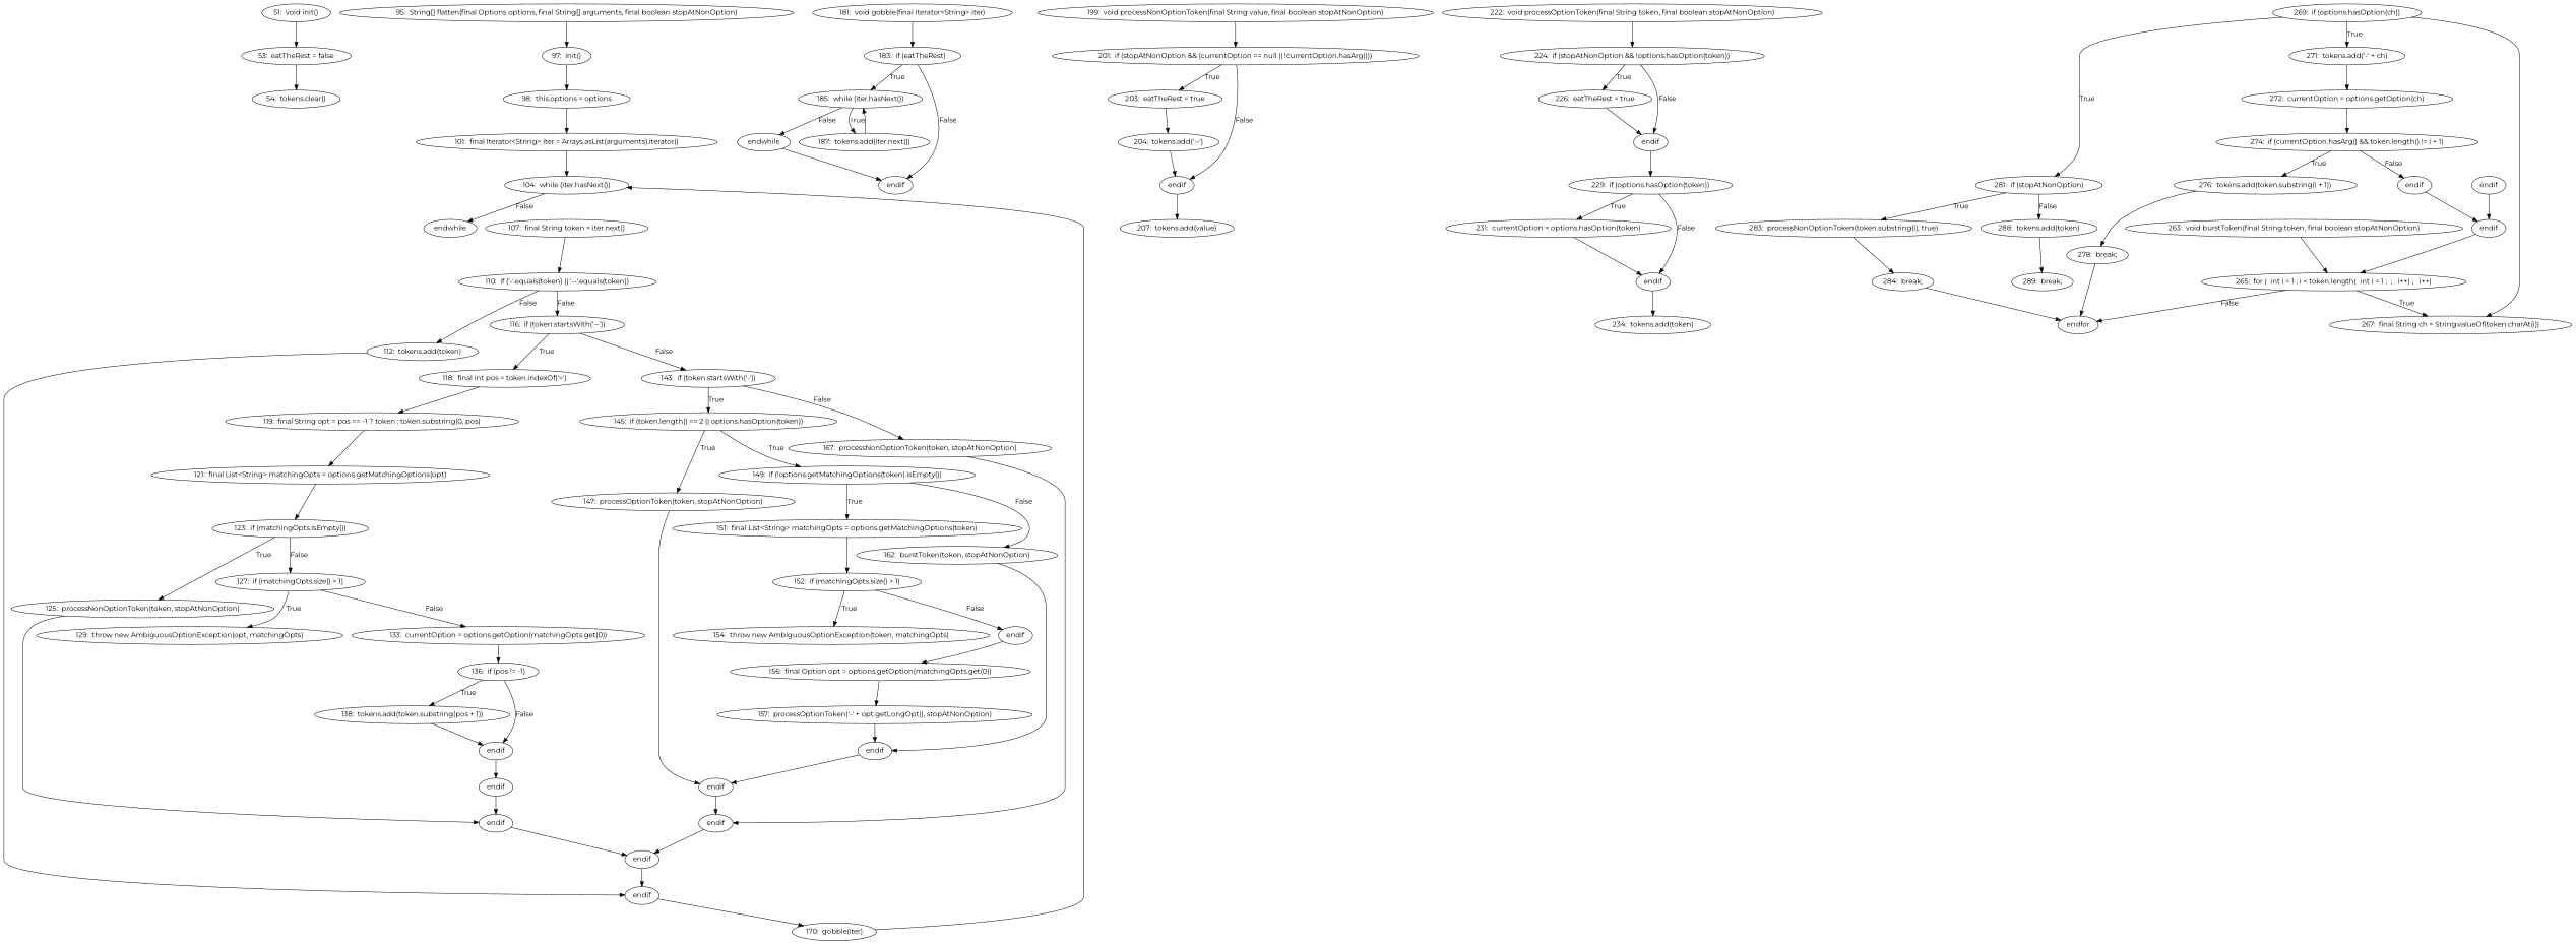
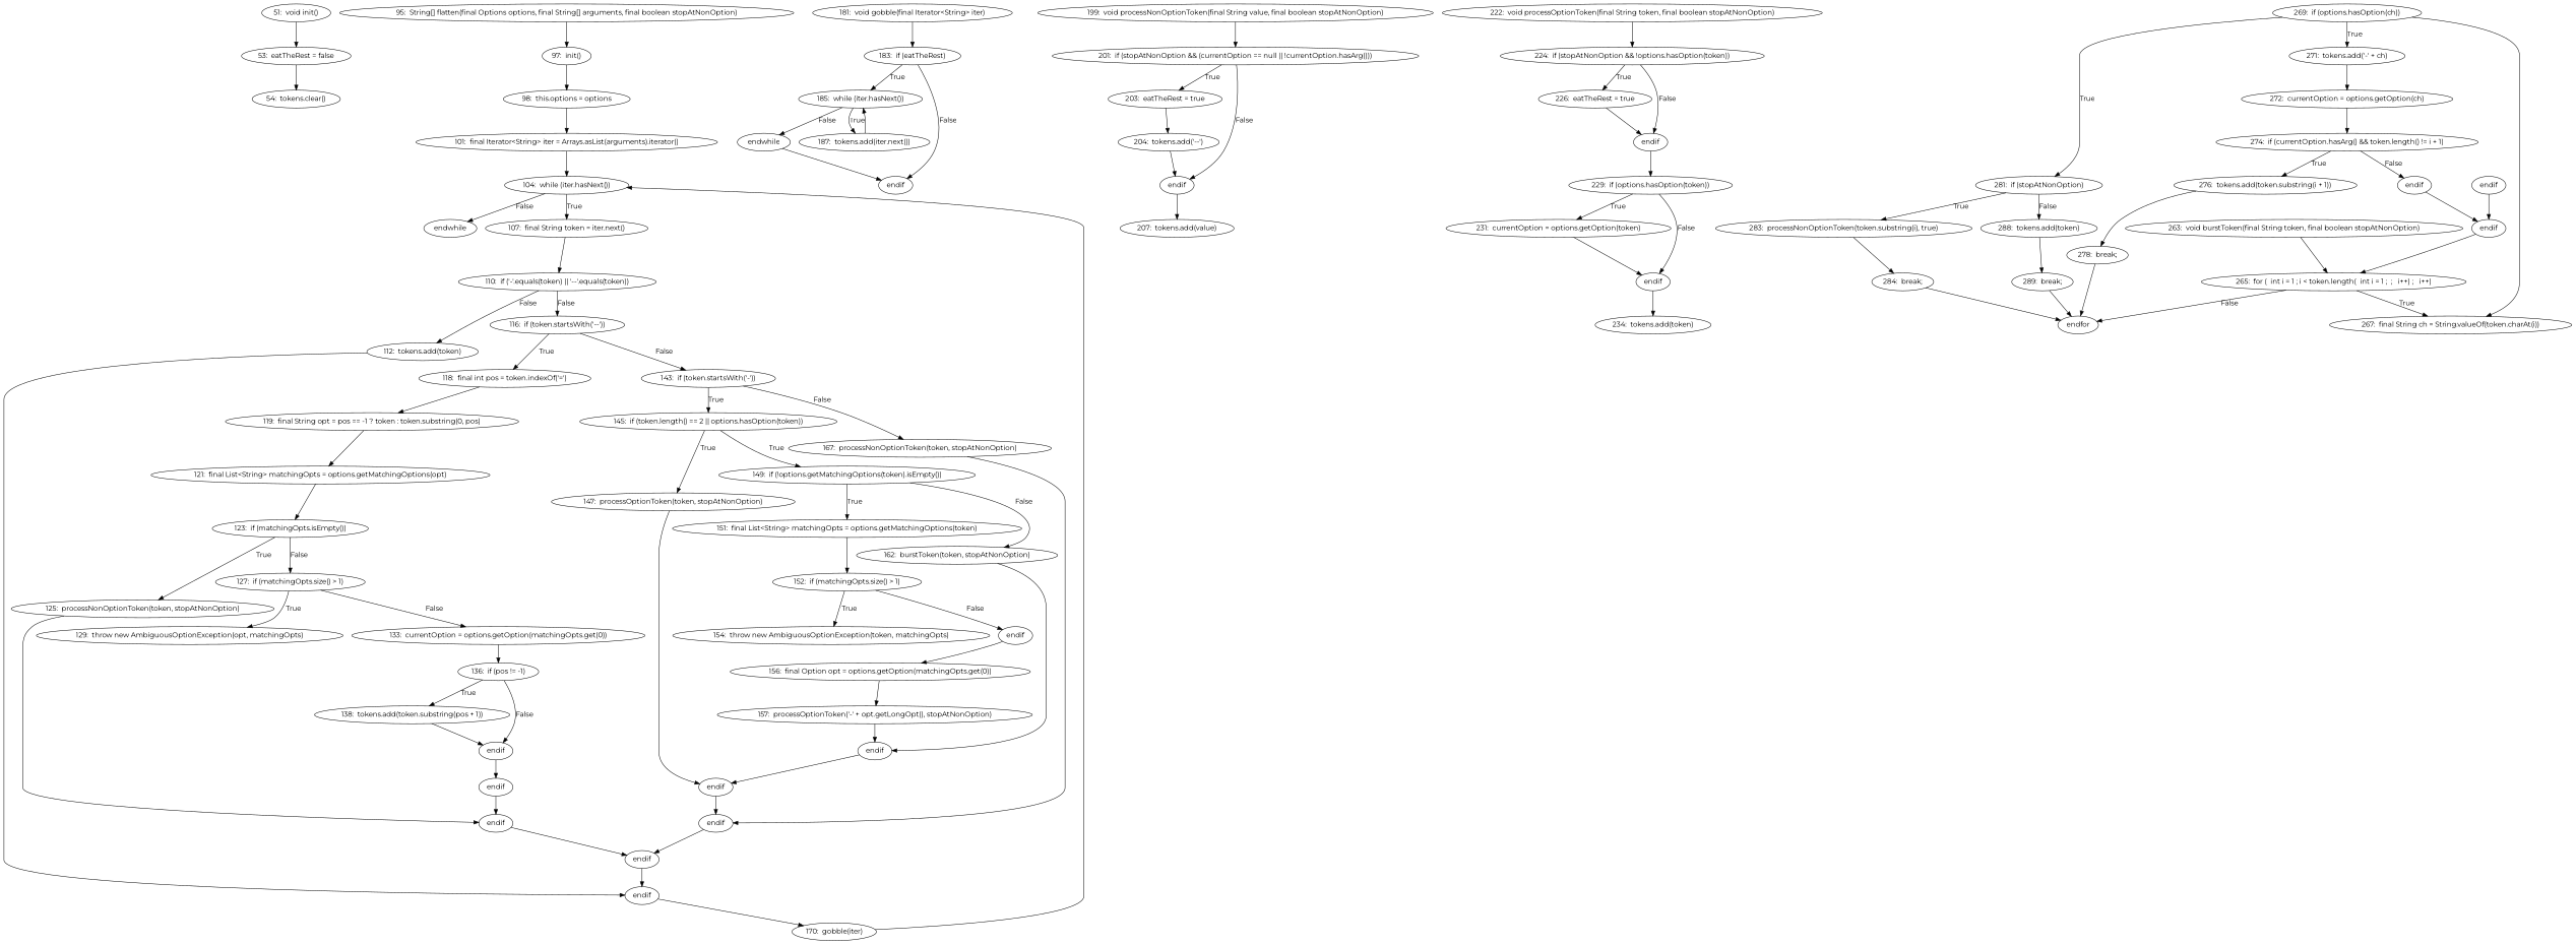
  digraph {
    fontname=Montserrat
    node [fontname=Montserrat]
    edge [fontname=Montserrat]
    n1 [label="51:  void init()"]
    n2 [label="53:  eatTheRest = false"]
    n3 [label="54:  tokens.clear()"]
    n4 [label="95:  String[] flatten(final Options options, final String[] arguments, final boolean stopAtNonOption)"]
    n5 [label="97:  init()"]
    n6 [label="98:  this.options = options"]
    n7 [label="101:  final Iterator<String> iter = Arrays.asList(arguments).iterator()"]
    n8 [label="104:  while (iter.hasNext())"]
    n9 [label=endwhile]
    n10 [label="107:  final String token = iter.next()"]
    n11 [label="110:  if ('-'.equals(token) || '--'.equals(token))"]
    n12 [label="112:  tokens.add(token)"]
    n13 [label="116:  if (token.startsWith('--'))"]
    n14 [label=endif]
    n15 [label="118:  final int pos = token.indexOf('=')"]
    n16 [label="143:  if (token.startsWith('-'))"]
    n17 [label="170:  gobble(iter)"]
    n18 [label="119:  final String opt = pos == -1 ? token : token.substring(0, pos)"]
    n19 [label="145:  if (token.length() == 2 || options.hasOption(token))"]
    n20 [label="167:  processNonOptionToken(token, stopAtNonOption)"]
    n21 [label="121:  final List<String> matchingOpts = options.getMatchingOptions(opt)"]
    n22 [label="123:  if (matchingOpts.isEmpty())"]
    n23 [label="125:  processNonOptionToken(token, stopAtNonOption)"]
    n24 [label="127:  if (matchingOpts.size() > 1)"]
    n25 [label=endif]
    n26 [label="129:  throw new AmbiguousOptionException(opt, matchingOpts)"]
    n27 [label="133:  currentOption = options.getOption(matchingOpts.get(0))"]
    n28 [label=endif]
    n29 [label="136:  if (pos != -1)"]
    n30 [label=endif]
    n31 [label="138:  tokens.add(token.substring(pos + 1))"]
    n32 [label=endif]
    n33 [label="147:  processOptionToken(token, stopAtNonOption)"]
    n34 [label="149:  if (!options.getMatchingOptions(token).isEmpty())"]
    n35 [label=endif]
    n36 [label=endif]
    n37 [label="151:  final List<String> matchingOpts = options.getMatchingOptions(token)"]
    n38 [label="162:  burstToken(token, stopAtNonOption)"]
    n39 [label="152:  if (matchingOpts.size() > 1)"]
    n40 [label=endif]
    n41 [label="154:  throw new AmbiguousOptionException(token, matchingOpts)"]
    n42 [label=endif]
    n43 [label="156:  final Option opt = options.getOption(matchingOpts.get(0))"]
    n44 [label="157:  processOptionToken('-' + opt.getLongOpt(), stopAtNonOption)"]
    n45 [label="181:  void gobble(final Iterator<String> iter)"]
    n46 [label="183:  if (eatTheRest)"]
    n47 [label="185:  while (iter.hasNext())"]
    n48 [label=endif]
    n49 [label=endwhile]
    n50 [label="187:  tokens.add(iter.next())"]
    n51 [label="199:  void processNonOptionToken(final String value, final boolean stopAtNonOption)"]
    n52 [label="201:  if (stopAtNonOption && (currentOption == null || !currentOption.hasArg()))"]
    n53 [label="203:  eatTheRest = true"]
    n54 [label=endif]
    n55 [label="204:  tokens.add('--')"]
    n56 [label="207:  tokens.add(value)"]
    n57 [label="222:  void processOptionToken(final String token, final boolean stopAtNonOption)"]
    n58 [label="224:  if (stopAtNonOption && !options.hasOption(token))"]
    n59 [label="226:  eatTheRest = true"]
    n60 [label=endif]
    n61 [label="229:  if (options.hasOption(token))"]
-   n62 [label="231:  currentOption = options.hasOption(token)"]
+   n62 [label="231:  currentOption = options.getOption(token)"]
    n63 [label=endif]
    n64 [label="234:  tokens.add(token)"]
    n65 [label="263:  void burstToken(final String token, final boolean stopAtNonOption)"]
    n66 [label="265:  for (  int i = 1 ; i < token.length(  int i = 1 ;  ;   i++) ;   i++)"]
    n67 [label=endfor]
    n68 [label="267:  final String ch = String.valueOf(token.charAt(i))"]
    n69 [label="269:  if (options.hasOption(ch))"]
    n70 [label="271:  tokens.add('-' + ch)"]
    n71 [label="281:  if (stopAtNonOption)"]
    n72 [label="272:  currentOption = options.getOption(ch)"]
    n73 [label="283:  processNonOptionToken(token.substring(i), true)"]
    n74 [label="288:  tokens.add(token)"]
    n75 [label="274:  if (currentOption.hasArg() && token.length() != i + 1)"]
    n76 [label="276:  tokens.add(token.substring(i + 1))"]
    n77 [label=endif]
    n78 [label="278:  break;"]
    n79 [label=endif]
    n80 [label="284:  break;"]
    n81 [label="289:  break;"]
    n82 [label=endif]
    n1 -> n2
    n2 -> n3
    n4 -> n5
    n5 -> n6
    n6 -> n7
    n7 -> n8
    n8 -> n9 [label=False]
+   n8 -> n10 [label=True]
    n10 -> n11
    n11 -> n12 [label=False]
    n11 -> n13 [label=False]
    n12 -> n14
    n13 -> n15 [label=True]
    n13 -> n16 [label=False]
    n14 -> n17
    n15 -> n18
    n16 -> n19 [label=True]
    n16 -> n20 [label=False]
    n17 -> n8
    n18 -> n21
    n19 -> n33 [label=True]
    n19 -> n34 [label=True]
    n20 -> n35
    n21 -> n22
    n22 -> n23 [label=True]
    n22 -> n24 [label=False]
    n23 -> n25
    n24 -> n26 [label=True]
    n24 -> n27 [label=False]
    n25 -> n28
    n27 -> n29
    n28 -> n14
    n29 -> n31 [label=True]
    n29 -> n32 [label=False]
    n30 -> n25
    n31 -> n32
    n32 -> n30
    n33 -> n36
    n34 -> n37 [label=True]
    n34 -> n38 [label=False]
    n35 -> n28
    n36 -> n35
    n37 -> n39
    n38 -> n40
    n39 -> n41 [label=True]
    n39 -> n42 [label=False]
    n40 -> n36
    n42 -> n43
    n43 -> n44
    n44 -> n40
    n45 -> n46
    n46 -> n47 [label=True]
    n46 -> n48 [label=False]
    n47 -> n49 [label=False]
    n47 -> n50 [label=True]
    n49 -> n48
    n50 -> n47
    n51 -> n52
    n52 -> n53 [label=True]
    n52 -> n54 [label=False]
    n53 -> n55
    n54 -> n56
    n55 -> n54
    n57 -> n58
    n58 -> n59 [label=True]
    n58 -> n60 [label=False]
    n59 -> n60
    n60 -> n61
    n61 -> n62 [label=True]
    n61 -> n63 [label=False]
    n62 -> n63
    n63 -> n64
    n65 -> n66
    n66 -> n67 [label=False]
    n66 -> n68 [label=True]
    n69 -> n68
    n69 -> n70 [label=True]
    n69 -> n71 [label=True]
    n70 -> n72
    n71 -> n73 [label=True]
    n71 -> n74 [label=False]
    n72 -> n75
    n73 -> n80
    n74 -> n81
    n75 -> n76 [label=True]
    n75 -> n77 [label=False]
    n76 -> n78
    n77 -> n79
    n78 -> n67
    n79 -> n66
    n80 -> n67
+   n81 -> n67
    n82 -> n79
  }
